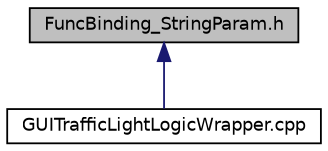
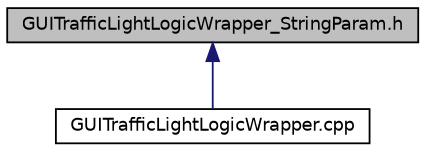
  digraph {
    node [color=black fontname=Helvetica fontsize=10 shape=record style=filled]
-   n1 [fillcolor=grey75 fontcolor=black height=0.2 label="FuncBinding_StringParam.h" width=0.4]
+   n1 [fillcolor=grey75 fontcolor=black height=0.2 label="GUITrafficLightLogicWrapper_StringParam.h" width=0.4]
    n2 [fillcolor=white height=0.2 label="GUITrafficLightLogicWrapper.cpp" width=0.4]
    n1 -> n2 [color=midnightblue dir=back fontname=Helvetica fontsize=10 labelfontname=Helvetica labelfontsize=10 style=solid]
  }
